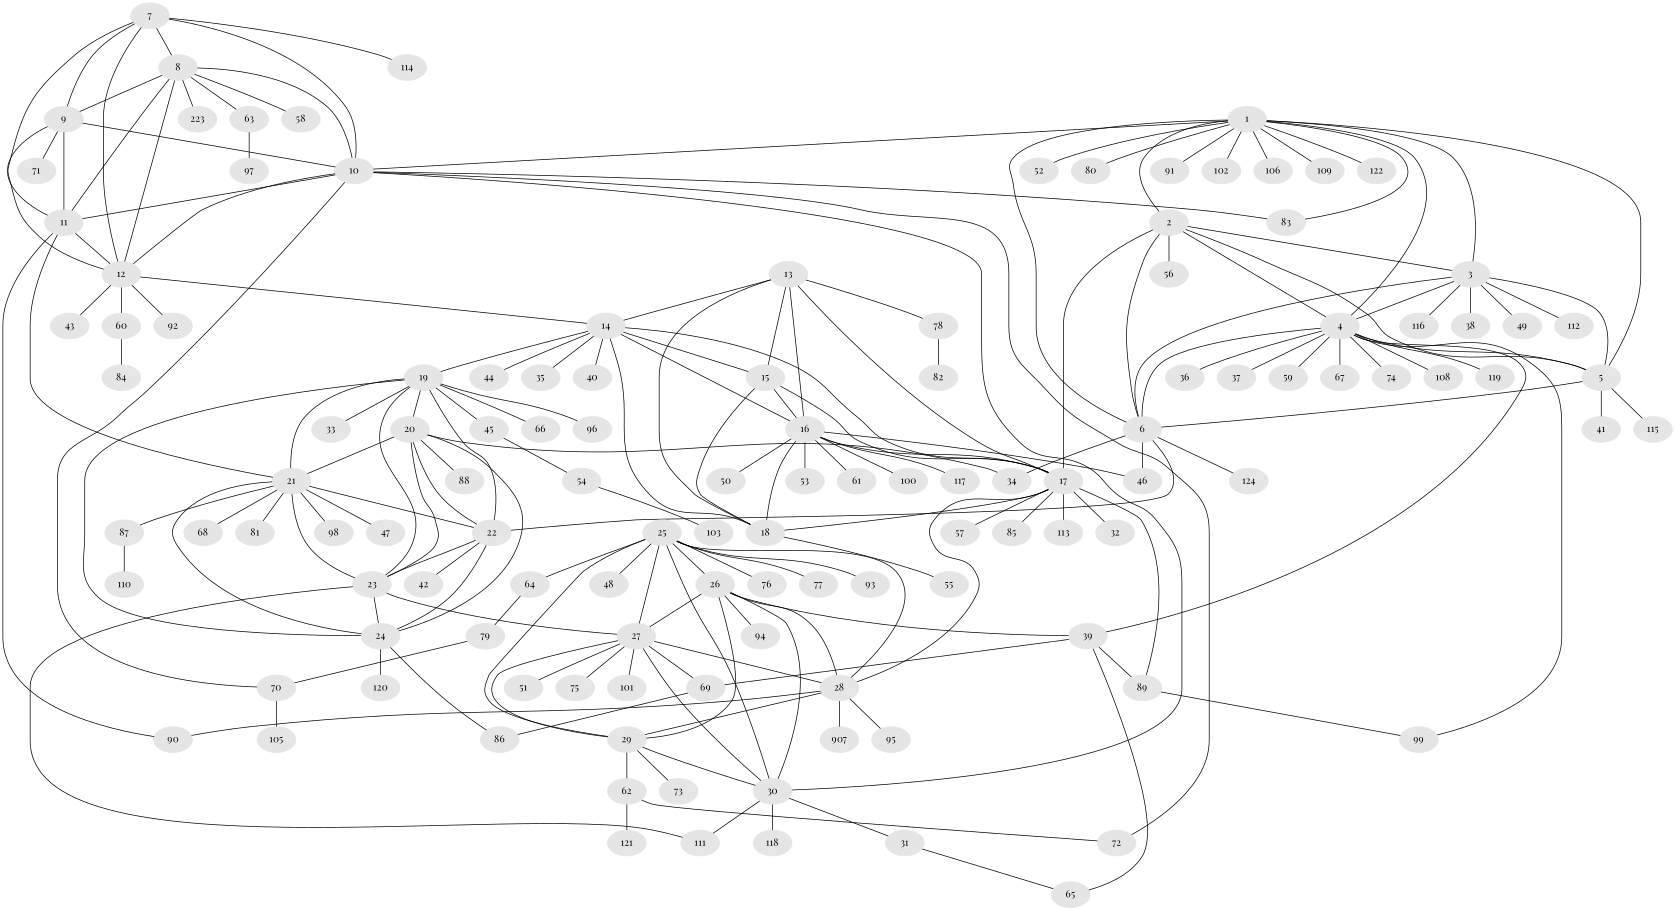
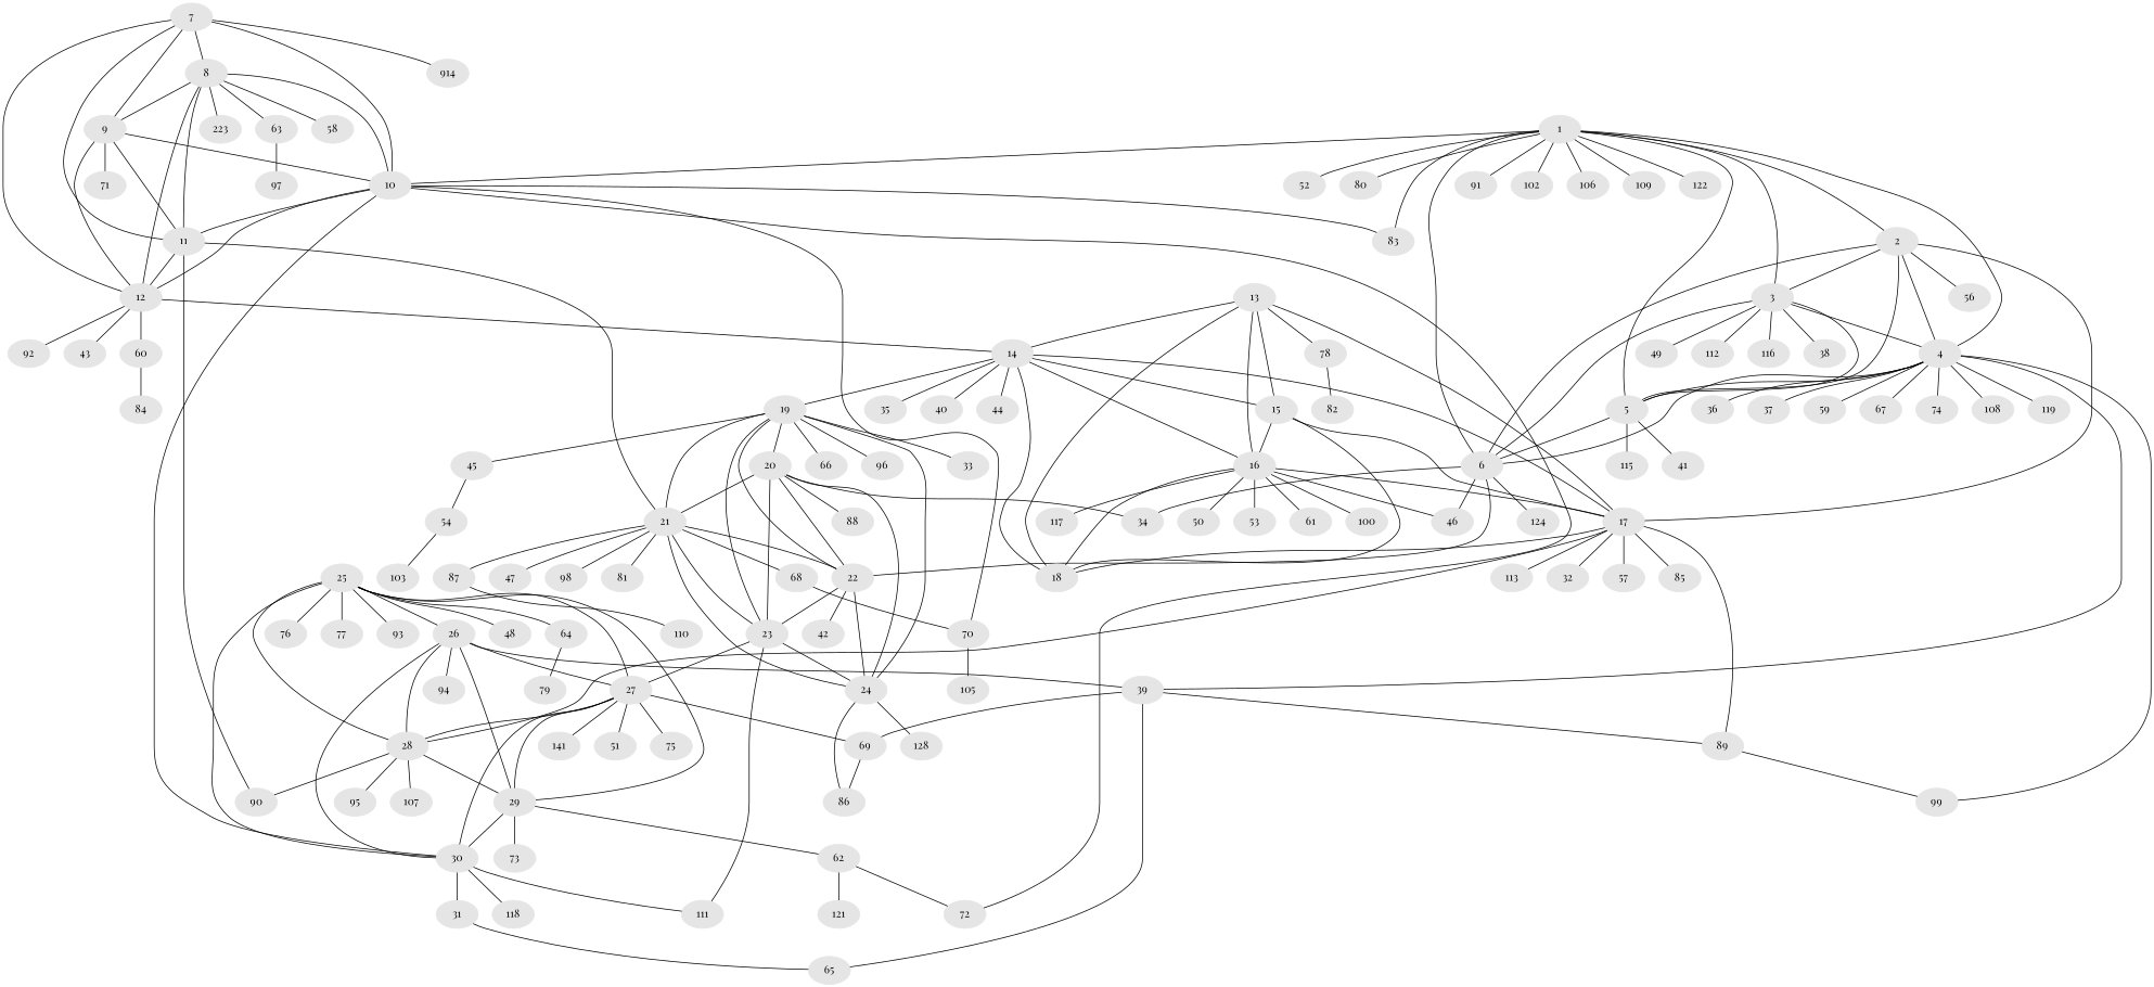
  graph {
    fontname="Playfair Display"
    node [color=gray90 fontname="Playfair Display" style=filled]
    edge [fontname="Playfair Display"]
    1
    2
    3
    4
    5
    6
    10
    52
    80
    83
    91
    102
    106
    109
    122
    17
    56
    38
    49
    112
    116
    36
    37
    39
    59
    67
    74
    99
    108
    119
    41
    115
    22
    34
    46
    124
    11
    12
    30
    70
    72
    18
    28
    32
    57
    85
    89
    113
    69
    65
    23
    24
    42
    26
    27
    29
    94
    7
    8
    9
-   114
+   114 [label=914]
    58
    63
    n64 [label=223]
    71
    21
    90
    14
    43
    60
    92
    97
    111
    31
    118
    105
    47
    68
    81
    87
    98
    15
    16
    19
    35
    40
    44
    84
    13
    78
    50
    53
    61
    100
    117
-   55
    82
    20
    33
    45
    66
    96
    95
-   107 [label=907]
+   107
    88
    86
-   120
+   120 [label=128]
    54
    110
    51
    75
-   101
+   101 [label=141]
    25
    48
    64
    76
    77
    93
    62
    73
    79
    121
    103
    1 -- 2
    1 -- 3
    1 -- 4
    1 -- 5
    1 -- 6
    1 -- 10
    1 -- 52
    1 -- 80
    1 -- 83
    1 -- 91
    1 -- 102
    1 -- 106
    1 -- 109
    1 -- 122
    2 -- 3
    2 -- 4
    2 -- 5
    2 -- 6
    2 -- 17
    2 -- 56
    3 -- 4
    3 -- 5
    3 -- 6
    3 -- 38
    3 -- 49
    3 -- 112
    3 -- 116
    4 -- 5
    4 -- 6
    4 -- 36
    4 -- 37
    4 -- 39
    4 -- 59
    4 -- 67
    4 -- 74
    4 -- 99
    4 -- 108
    4 -- 119
    5 -- 6
    5 -- 41
    5 -- 115
    6 -- 22
    6 -- 34
    6 -- 46
    6 -- 124
    10 -- 83
    10 -- 11
    10 -- 12
    10 -- 30
    10 -- 70
    10 -- 72
    17 -- 18
    17 -- 28
    17 -- 32
    17 -- 57
    17 -- 85
    17 -- 89
    17 -- 113
    39 -- 89
    39 -- 69
    39 -- 65
    22 -- 23
    22 -- 24
    22 -- 42
    11 -- 12
    11 -- 21
    11 -- 90
    12 -- 14
    12 -- 43
    12 -- 60
    12 -- 92
    30 -- 111
    30 -- 31
    30 -- 118
    70 -- 105
-   18 -- 55
    28 -- 29
    28 -- 90
    28 -- 95
    28 -- 107
    89 -- 99
    69 -- 86
    23 -- 24
    23 -- 27
    23 -- 111
    24 -- 86
    24 -- 120
    26 -- 39
    26 -- 30
    26 -- 28
    26 -- 27
    26 -- 29
    26 -- 94
    27 -- 30
    27 -- 28
    27 -- 69
    27 -- 29
    27 -- 51
    27 -- 75
    27 -- 101
    29 -- 30
    29 -- 62
    29 -- 73
    7 -- 10
    7 -- 11
    7 -- 12
    7 -- 8
    7 -- 9
    7 -- 114
    8 -- 10
    8 -- 11
    8 -- 12
    8 -- 9
    8 -- 58
    8 -- 63
    8 -- n64
    9 -- 10
    9 -- 11
    9 -- 12
    9 -- 71
    63 -- 97
    21 -- 22
    21 -- 23
    21 -- 24
    21 -- 47
    21 -- 68
    21 -- 81
    21 -- 87
    21 -- 98
    14 -- 17
    14 -- 18
    14 -- 15
    14 -- 16
    14 -- 19
    14 -- 35
    14 -- 40
    14 -- 44
    60 -- 84
    31 -- 65
-   79 -- 70
+   68 -- 70
    87 -- 110
    15 -- 17
    15 -- 18
    15 -- 16
    16 -- 17
    16 -- 46
    16 -- 18
    16 -- 50
    16 -- 53
    16 -- 61
    16 -- 100
    16 -- 117
    19 -- 22
    19 -- 23
    19 -- 24
    19 -- 21
    19 -- 20
    19 -- 33
    19 -- 45
    19 -- 66
    19 -- 96
    13 -- 17
    13 -- 18
    13 -- 14
    13 -- 15
    13 -- 16
    13 -- 78
    78 -- 82
    20 -- 22
    20 -- 34
    20 -- 23
    20 -- 24
    20 -- 21
    20 -- 88
    45 -- 54
    54 -- 103
    25 -- 30
    25 -- 28
    25 -- 26
    25 -- 27
    25 -- 29
    25 -- 48
    25 -- 64
    25 -- 76
    25 -- 77
    25 -- 93
    64 -- 79
    62 -- 72
    62 -- 121
  }
